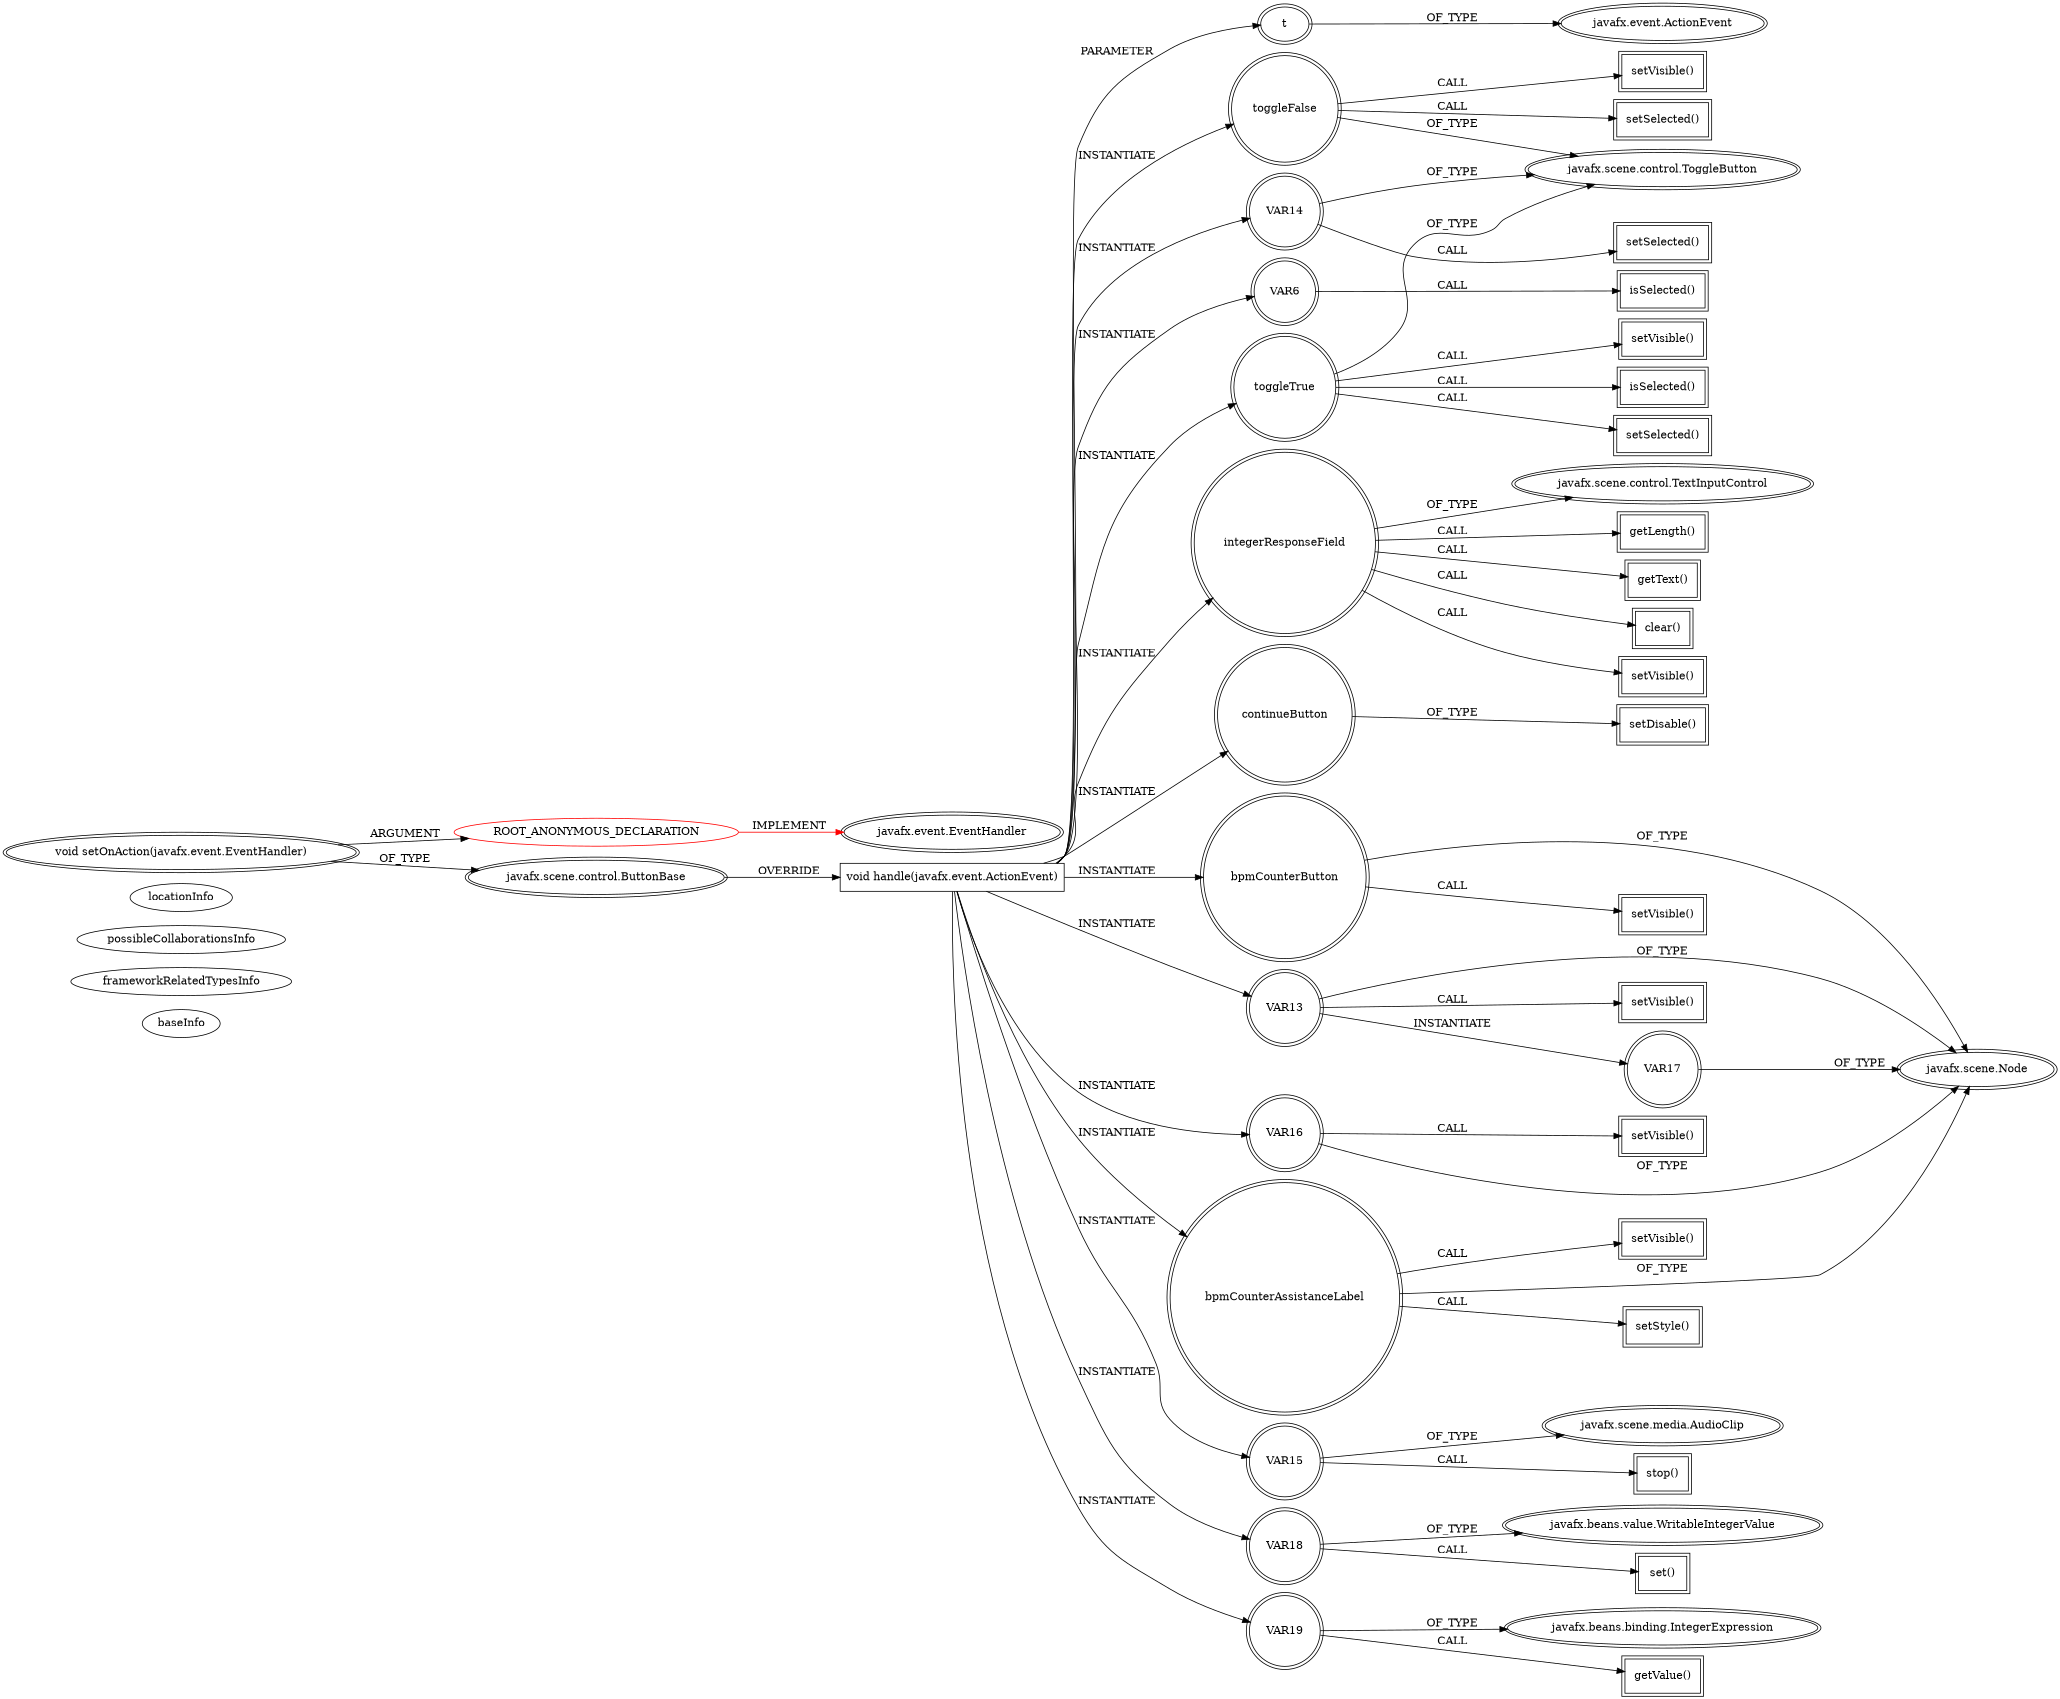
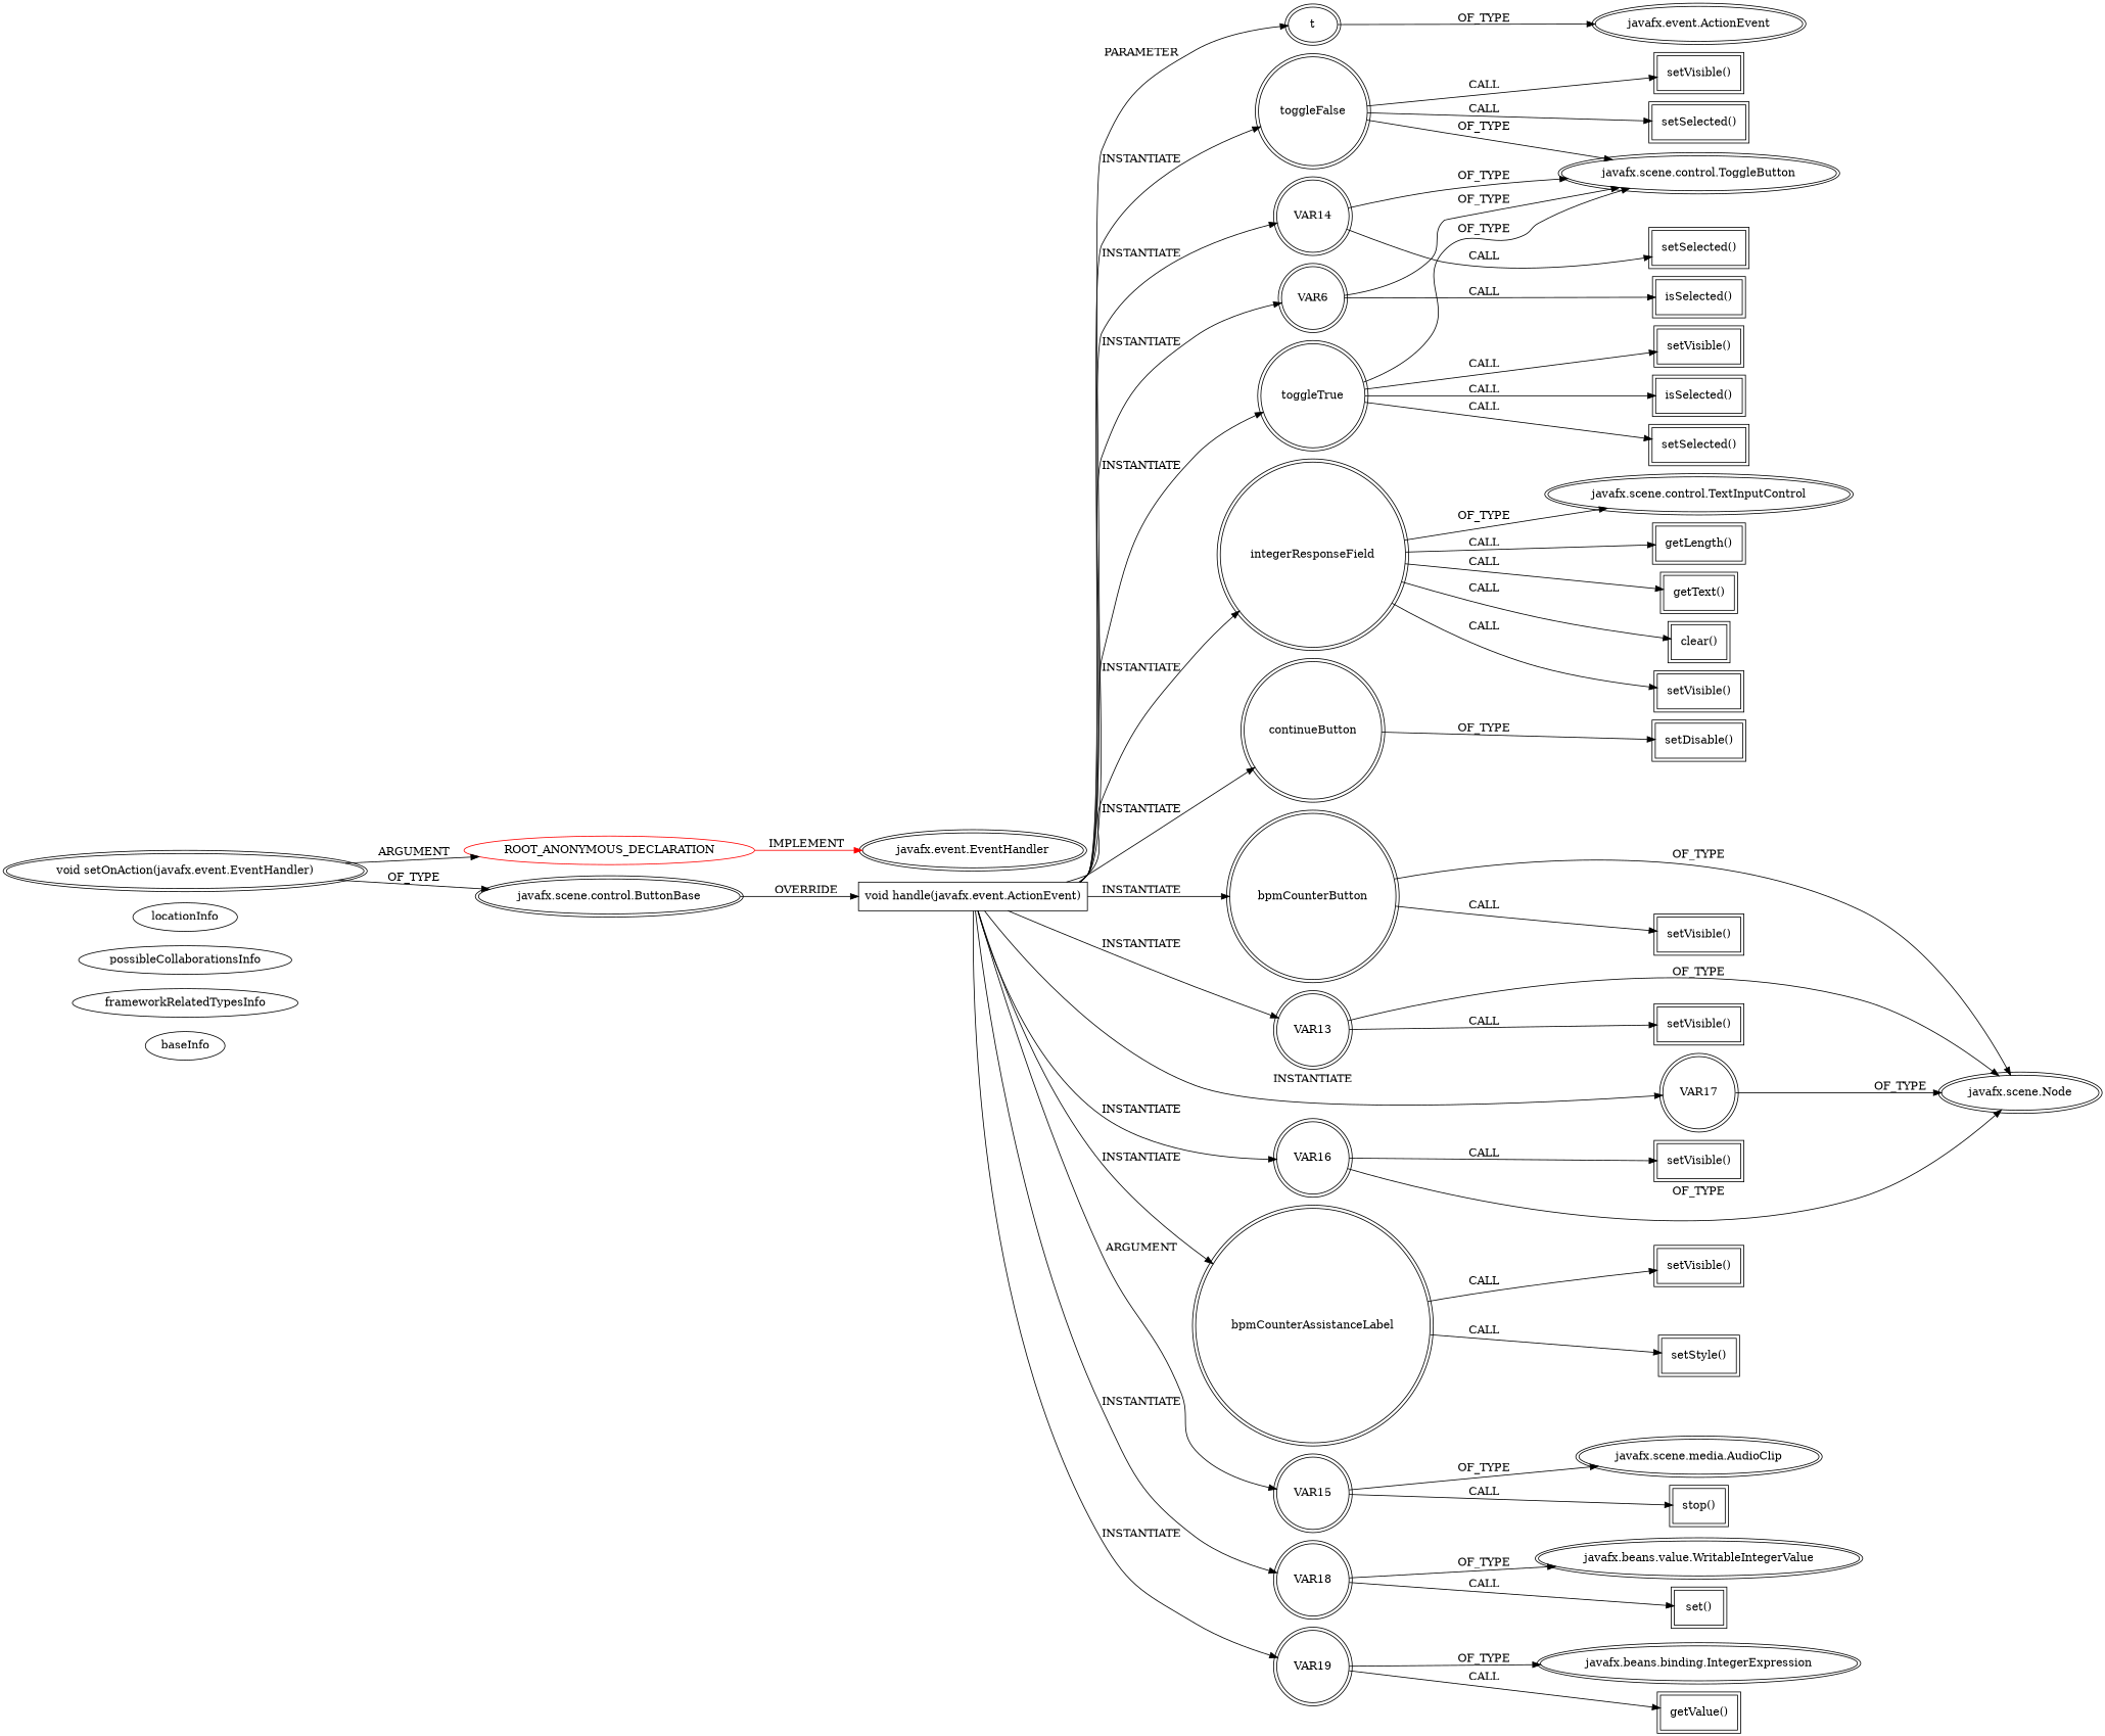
  digraph {
    rankdir=LR
    node [isFrameworkType=true vertexType=INSIDE_CALL peripheries=2 shape=box]
    baseInfo [category=extension_graph graphId=3339 isAnonymous=true possibleRelation=false isFrameworkType="" vertexType="" peripheries="" shape=""]
    frameworkRelatedTypesInfo [0="javafx.event.EventHandler" isFrameworkType="" vertexType="" peripheries="" shape=""]
    possibleCollaborationsInfo [isFrameworkType="" vertexType="" peripheries="" shape=""]
    locationInfo [contextSignature="void intializeContinueButton()" filePath="/joelburget-miftiwac/miftiwac-master/src/Dynamic_page.java" graphId=3339 projectName="joelburget-miftiwac" isFrameworkType="" vertexType="" peripheries="" shape=""]
    n5 [color=red isFrameworkType=false label=ROOT_ANONYMOUS_DECLARATION vertexType=ROOT_ANONYMOUS_DECLARATION peripheries="" shape=""]
    n6 [label="javafx.event.EventHandler" vertexType=FRAMEWORK_INTERFACE_TYPE shape=""]
    n7 [isFrameworkType=false label="void handle(javafx.event.ActionEvent)" vertexType=OVERRIDING_METHOD_DECLARATION peripheries=""]
    n8 [label=t vertexType=PARAMETER_DECLARATION shape=""]
    n9 [label=toggleTrue shape=circle vertexType=VARIABLE_EXPRESION]
    n10 [label=toggleFalse shape=circle vertexType=VARIABLE_EXPRESION]
    n11 [label=integerResponseField shape=circle vertexType=VARIABLE_EXPRESION]
    n12 [label=VAR6 shape=circle vertexType=VARIABLE_EXPRESION]
    n13 [label=continueButton shape=circle vertexType=VARIABLE_EXPRESION]
    n14 [label=bpmCounterAssistanceLabel shape=circle vertexType=VARIABLE_EXPRESION]
    n15 [label=bpmCounterButton shape=circle vertexType=VARIABLE_EXPRESION]
    n16 [label=VAR13 shape=circle vertexType=VARIABLE_EXPRESION]
    n17 [label=VAR14 shape=circle vertexType=VARIABLE_EXPRESION]
    n18 [label=VAR15 shape=circle vertexType=VARIABLE_EXPRESION]
    n19 [label=VAR16 shape=circle vertexType=VARIABLE_EXPRESION]
    n20 [label=VAR17 shape=circle vertexType=VARIABLE_EXPRESION]
    n21 [label=VAR18 shape=circle vertexType=VARIABLE_EXPRESION]
    n22 [label=VAR19 shape=circle vertexType=VARIABLE_EXPRESION]
    n23 [label="void setOnAction(javafx.event.EventHandler)" vertexType=OUTSIDE_CALL shape=""]
    n24 [label="javafx.scene.control.ButtonBase" vertexType=FRAMEWORK_CLASS_TYPE shape=""]
    n25 [label="javafx.event.ActionEvent" vertexType=FRAMEWORK_CLASS_TYPE shape=""]
    n26 [label="javafx.scene.control.ToggleButton" vertexType=FRAMEWORK_CLASS_TYPE shape=""]
    n27 [label="isSelected()"]
    n28 [label="setSelected()"]
    n29 [label="setVisible()"]
    n30 [label="setSelected()"]
    n31 [label="setVisible()"]
    n32 [label="javafx.scene.control.TextInputControl" vertexType=FRAMEWORK_CLASS_TYPE shape=""]
    n33 [label="getLength()"]
    n34 [label="getText()"]
    n35 [label="clear()"]
    n36 [label="setVisible()"]
    n37 [label="isSelected()"]
    n38 [label="setDisable()"]
    n39 [label="javafx.scene.Node" vertexType=FRAMEWORK_CLASS_TYPE shape=""]
    n40 [label="setVisible()"]
    n41 [label="setStyle()"]
    n42 [label="setVisible()"]
    n43 [label="setVisible()"]
    n44 [label="setSelected()"]
    n45 [label="javafx.scene.media.AudioClip" vertexType=FRAMEWORK_CLASS_TYPE shape=""]
    n46 [label="stop()"]
    n47 [label="setVisible()"]
    n48 [label="javafx.beans.value.WritableIntegerValue" vertexType=FRAMEWORK_INTERFACE_TYPE shape=""]
    n49 [label="set()"]
    n50 [label="javafx.beans.binding.IntegerExpression" vertexType=FRAMEWORK_CLASS_TYPE shape=""]
    n51 [label="getValue()"]
    n5 -> n6 [color=red label=IMPLEMENT]
    n7 -> n8 [label=PARAMETER]
    n7 -> n9 [label=INSTANTIATE]
    n7 -> n10 [label=INSTANTIATE]
    n7 -> n11 [label=INSTANTIATE]
    n7 -> n12 [label=INSTANTIATE]
    n7 -> n13 [label=INSTANTIATE]
    n7 -> n14 [label=INSTANTIATE]
    n7 -> n15 [label=INSTANTIATE]
    n7 -> n16 [label=INSTANTIATE]
    n7 -> n17 [label=INSTANTIATE]
-   n7 -> n18 [label=INSTANTIATE]
+   n7 -> n18 [label=ARGUMENT]
    n7 -> n19 [label=INSTANTIATE]
-   n16 -> n20 [label=INSTANTIATE]
+   n7 -> n20 [label=INSTANTIATE]
    n7 -> n21 [label=INSTANTIATE]
    n7 -> n22 [label=INSTANTIATE]
    n8 -> n25 [label=OF_TYPE]
    n9 -> n26 [label=OF_TYPE]
    n9 -> n27 [label=CALL]
    n9 -> n28 [label=CALL]
    n9 -> n29 [label=CALL]
    n10 -> n26 [label=OF_TYPE]
    n10 -> n30 [label=CALL]
    n10 -> n31 [label=CALL]
    n11 -> n32 [label=OF_TYPE]
    n11 -> n33 [label=CALL]
    n11 -> n34 [label=CALL]
    n11 -> n35 [label=CALL]
    n11 -> n36 [label=CALL]
+   n12 -> n26 [label=OF_TYPE]
    n12 -> n37 [label=CALL]
    n13 -> n38 [label=OF_TYPE]
-   n14 -> n39 [label=OF_TYPE]
    n14 -> n40 [label=CALL]
    n14 -> n41 [label=CALL]
    n15 -> n39 [label=OF_TYPE]
    n15 -> n42 [label=CALL]
    n16 -> n39 [label=OF_TYPE]
    n16 -> n43 [label=CALL]
    n17 -> n26 [label=OF_TYPE]
    n17 -> n44 [label=CALL]
    n18 -> n45 [label=OF_TYPE]
    n18 -> n46 [label=CALL]
    n19 -> n39 [label=OF_TYPE]
    n19 -> n47 [label=CALL]
    n20 -> n39 [label=OF_TYPE]
    n21 -> n48 [label=OF_TYPE]
    n21 -> n49 [label=CALL]
    n22 -> n50 [label=OF_TYPE]
    n22 -> n51 [label=CALL]
    n23 -> n5 [label=ARGUMENT]
    n23 -> n24 [label=OF_TYPE]
    n24 -> n7 [label=OVERRIDE]
  }
